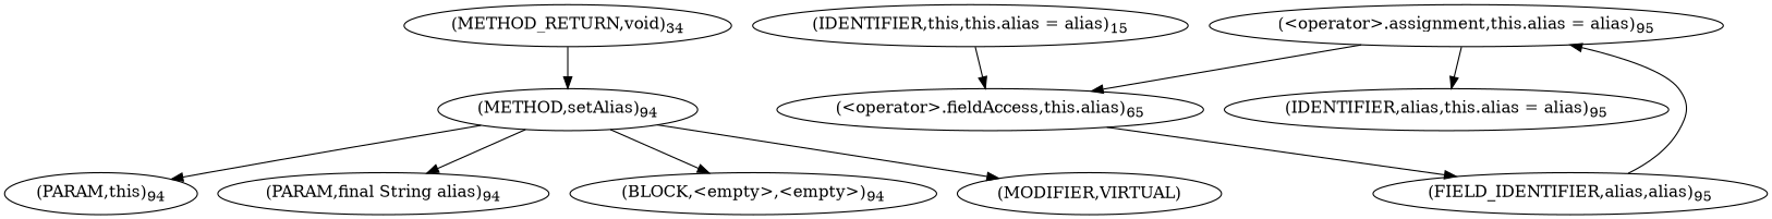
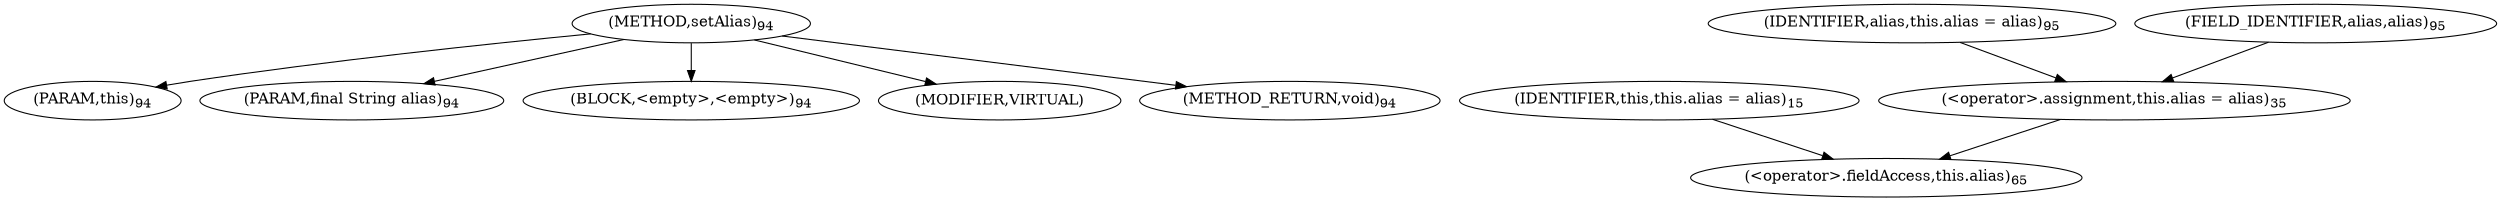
  digraph {
    n1 [label=<(METHOD,setAlias)<SUB>94</SUB>>]
    n2 [label=<(PARAM,this)<SUB>94</SUB>>]
    n3 [label=<(PARAM,final String alias)<SUB>94</SUB>>]
    n4 [label=<(BLOCK,&lt;empty&gt;,&lt;empty&gt;)<SUB>94</SUB>>]
    n5 [label=<(MODIFIER,VIRTUAL)>]
-   n6 [label=<(METHOD_RETURN,void)<SUB>34</SUB>>]
-   n7 [label=<(&lt;operator&gt;.assignment,this.alias = alias)<SUB>95</SUB>>]
+   n6 [label=<(METHOD_RETURN,void)<SUB>94</SUB>>]
+   n7 [label=<(&lt;operator&gt;.assignment,this.alias = alias)<SUB>35</SUB>>]
    n8 [label=<(&lt;operator&gt;.fieldAccess,this.alias)<SUB>65</SUB>>]
    n9 [label=<(IDENTIFIER,alias,this.alias = alias)<SUB>95</SUB>>]
    n10 [label=<(FIELD_IDENTIFIER,alias,alias)<SUB>95</SUB>>]
    n11 [label=<(IDENTIFIER,this,this.alias = alias)<SUB>15</SUB>>]
    n1 -> n2
    n1 -> n3
    n1 -> n4
    n1 -> n5
-   n6 -> n1
+   n1 -> n6
    n7 -> n8
-   n7 -> n9
-   n8 -> n10
+   n9 -> n7
    n10 -> n7
    n11 -> n8
  }
